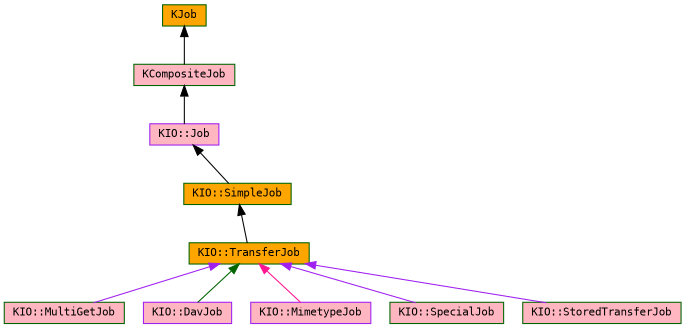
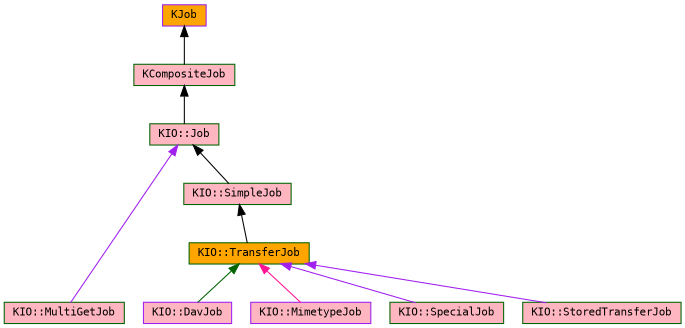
  digraph {
    fontname="DejaVu Sans Mono"
    node [color=darkgreen fillcolor=lightpink fontname="DejaVu Sans Mono" fontsize=10 shape=record style=filled]
    edge [color=black dir=back fontname="DejaVu Sans Mono" fontsize=10 labelfontname=Helvetica labelfontsize=10 style=solid]
    n1 [fillcolor=orange fontcolor=black height=0.2 label="KIO::TransferJob" width=0.4]
    n2 [color=purple height=0.2 label="KIO::DavJob" width=0.4]
    n3 [color=purple height=0.2 label="KIO::MimetypeJob" width=0.4]
    n4 [height=0.2 label="KIO::MultiGetJob" width=0.4]
    n5 [height=0.2 label="KIO::SpecialJob" width=0.4]
    n6 [height=0.2 label="KIO::StoredTransferJob" width=0.4]
-   n7 [fillcolor=orange height=0.2 label="KIO::SimpleJob" width=0.4]
-   n8 [color=purple height=0.2 label="KIO::Job" width=0.4]
+   n7 [height=0.2 label="KIO::SimpleJob" width=0.4]
+   n8 [height=0.2 label="KIO::Job" width=0.4]
    n9 [height=0.2 label=KCompositeJob width=0.4]
-   n10 [fillcolor=orange height=0.2 label=KJob width=0.4]
+   n10 [color=purple fillcolor=orange height=0.2 label=KJob width=0.4]
    n1 -> n2 [color=darkgreen]
    n1 -> n3 [color=deeppink]
-   n1 -> n4 [color=purple]
+   n8 -> n4 [color=purple]
    n1 -> n5 [color=purple]
    n1 -> n6 [color=purple]
    n7 -> n1
    n8 -> n7
    n9 -> n8
    n10 -> n9
  }
